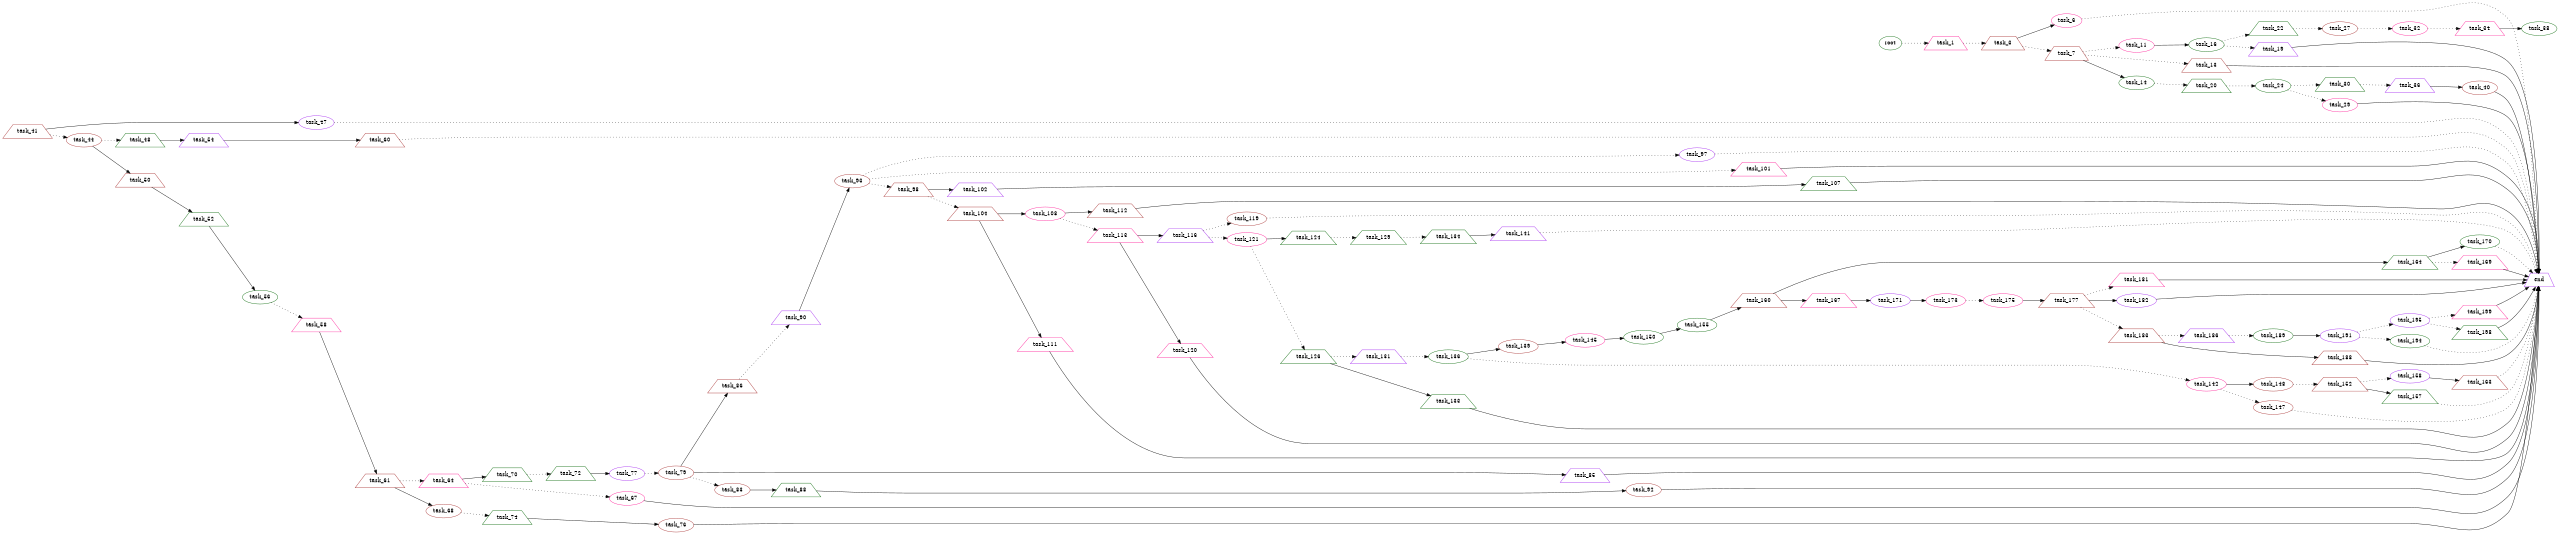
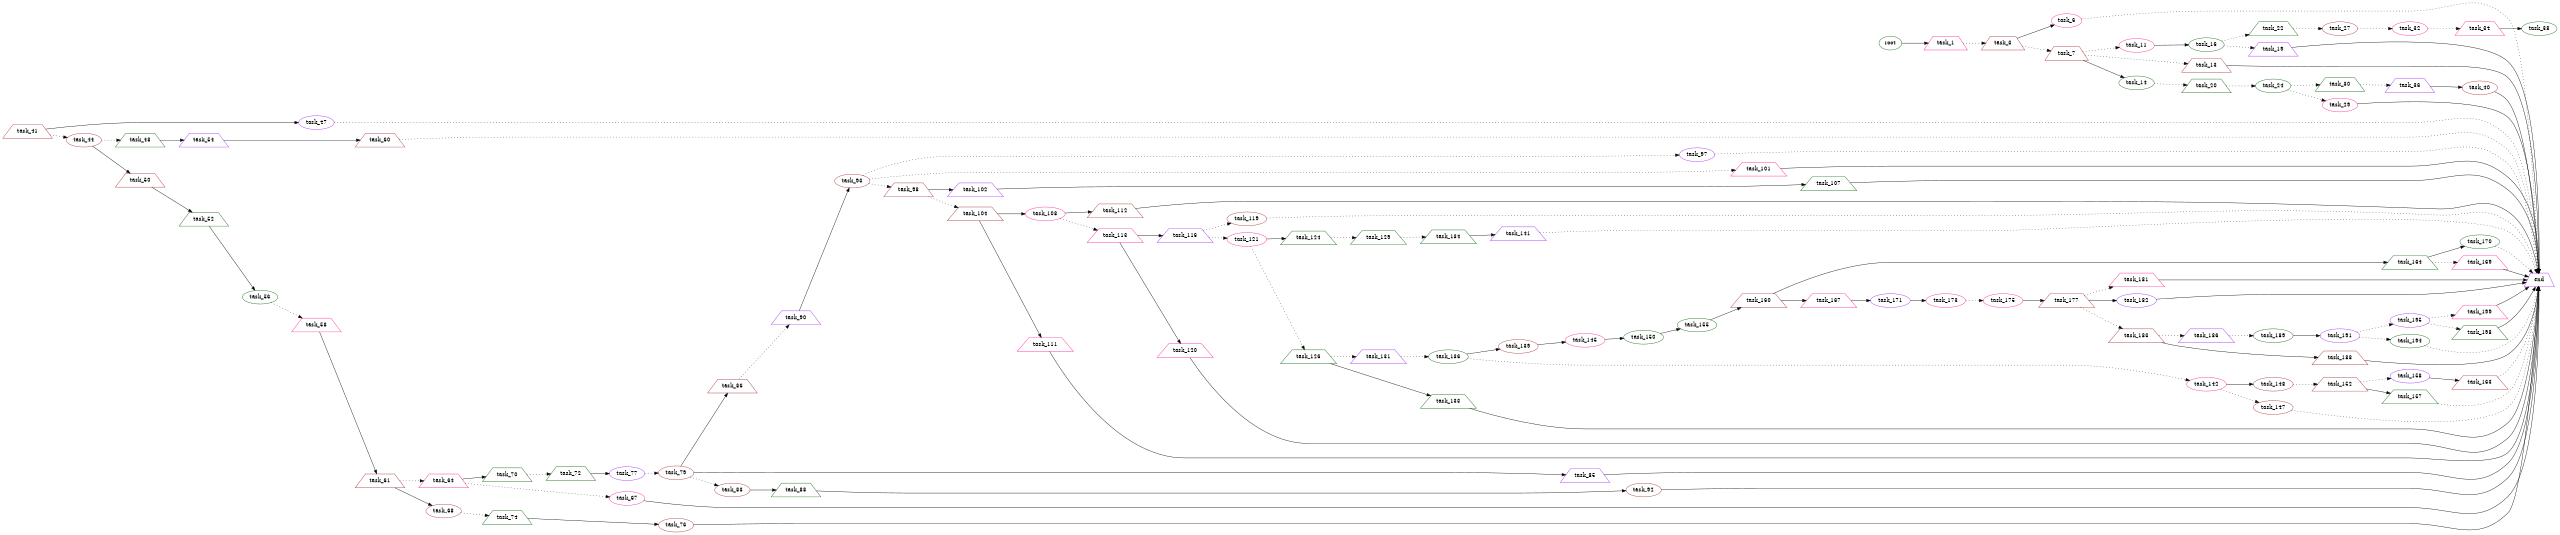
  digraph {
    rankdir=LR
    node [color=darkgreen shape=trapezium]
    edge [style=solid]
    root [shape=ellipse]
    task_1 [color=deeppink]
    task_3 [color=brown]
    task_6 [color=deeppink shape=ellipse]
    task_7 [color=brown]
    end [color=purple]
    task_11 [color=deeppink shape=ellipse]
    task_13 [color=brown]
    task_14 [shape=ellipse]
    task_16 [shape=ellipse]
    task_20
    task_19 [color=purple]
    task_22
    task_24 [shape=ellipse]
    task_27 [color=brown shape=ellipse]
    task_29 [color=deeppink shape=ellipse]
    task_30
    task_32 [color=deeppink shape=ellipse]
    task_36 [color=purple]
    task_34 [color=deeppink]
    task_40 [color=brown shape=ellipse]
    task_38 [shape=ellipse]
    task_41 [color=brown]
    task_44 [color=brown shape=ellipse]
    task_47 [color=purple shape=ellipse]
    task_48
    task_50 [color=brown]
    task_54 [color=purple]
    task_52
    task_60 [color=brown]
    task_56 [shape=ellipse]
    task_58 [color=deeppink]
    task_61 [color=brown]
    task_64 [color=deeppink]
    task_68 [color=brown shape=ellipse]
    task_67 [color=deeppink shape=ellipse]
    task_70
    task_74
    task_72
    task_76 [color=brown shape=ellipse]
    task_77 [color=purple shape=ellipse]
    task_79 [color=brown shape=ellipse]
    task_83 [color=brown shape=ellipse]
    task_85 [color=purple]
    task_86 [color=brown]
    task_88
    task_90 [color=purple]
    task_92 [color=brown shape=ellipse]
    task_93 [color=brown shape=ellipse]
    task_97 [color=purple shape=ellipse]
    task_98 [color=brown]
    task_101 [color=deeppink]
    task_102 [color=purple]
    task_104 [color=brown]
    task_107
    task_108 [color=deeppink shape=ellipse]
    task_111 [color=deeppink]
    task_112 [color=brown]
    task_113 [color=deeppink]
    task_116 [color=purple]
    task_120 [color=deeppink]
    task_119 [color=brown shape=ellipse]
    task_121 [color=deeppink shape=ellipse]
    task_124
    task_126
    task_129
    task_131 [color=purple]
    task_133
    task_134
    task_136 [shape=ellipse]
    task_141 [color=purple]
    task_139 [color=brown shape=ellipse]
    task_142 [color=deeppink shape=ellipse]
    task_145 [color=deeppink shape=ellipse]
    task_147 [color=brown shape=ellipse]
    task_148 [color=brown shape=ellipse]
    task_150 [shape=ellipse]
    task_152 [color=brown]
    task_155 [shape=ellipse]
    task_157
    task_158 [color=purple shape=ellipse]
    task_160 [color=brown]
    task_163 [color=brown]
    task_164
    task_167 [color=deeppink]
    task_169 [color=deeppink]
    task_170 [shape=ellipse]
    task_171 [color=purple shape=ellipse]
    task_173 [color=deeppink shape=ellipse]
    task_175 [color=deeppink shape=ellipse]
    task_177 [color=brown]
    task_181 [color=deeppink]
    task_182 [color=purple shape=ellipse]
    task_183 [color=brown]
    task_186 [color=purple]
    task_188 [color=brown]
    task_189 [shape=ellipse]
    task_191 [color=purple shape=ellipse]
    task_194 [shape=ellipse]
    task_195 [color=purple shape=ellipse]
    task_198
    task_199 [color=deeppink]
-   root -> task_1 [style=dotted]
+   root -> task_1
    task_1 -> task_3 [style=dotted]
    task_3 -> task_6
    task_3 -> task_7 [style=dotted]
    task_6 -> end [style=dotted]
    task_7 -> task_11 [style=dotted]
    task_7 -> task_13 [style=dotted]
    task_7 -> task_14
    task_11 -> task_16
    task_13 -> end
    task_14 -> task_20 [style=dotted]
    task_16 -> task_19 [style=dotted]
    task_16 -> task_22 [style=dotted]
    task_20 -> task_24 [style=dotted]
    task_19 -> end
    task_22 -> task_27 [style=dotted]
    task_24 -> task_29 [style=dotted]
    task_24 -> task_30 [style=dotted]
    task_27 -> task_32 [style=dotted]
    task_29 -> end
    task_30 -> task_36 [style=dotted]
    task_32 -> task_34 [style=dotted]
    task_36 -> task_40
    task_34 -> task_38
    task_40 -> end
    task_41 -> task_44 [style=dotted]
    task_41 -> task_47
    task_44 -> task_48 [style=dotted]
    task_44 -> task_50
    task_47 -> end [style=dotted]
    task_48 -> task_54
    task_50 -> task_52
    task_54 -> task_60
    task_52 -> task_56
    task_60 -> end [style=dotted]
    task_56 -> task_58 [style=dotted]
    task_58 -> task_61
    task_61 -> task_64 [style=dotted]
    task_61 -> task_68
    task_64 -> task_67 [style=dotted]
    task_64 -> task_70
    task_68 -> task_74 [style=dotted]
    task_67 -> end
    task_70 -> task_72 [style=dotted]
    task_74 -> task_76
    task_72 -> task_77
    task_76 -> end
    task_77 -> task_79 [style=dotted]
    task_79 -> task_83 [style=dotted]
    task_79 -> task_85
    task_79 -> task_86
    task_83 -> task_88
    task_85 -> end
    task_86 -> task_90 [style=dotted]
    task_88 -> task_92
    task_90 -> task_93
    task_92 -> end
    task_93 -> task_97 [style=dotted]
    task_93 -> task_98 [style=dotted]
    task_93 -> task_101 [style=dotted]
    task_97 -> end [style=dotted]
    task_98 -> task_102
    task_98 -> task_104 [style=dotted]
    task_101 -> end
    task_102 -> task_107
    task_104 -> task_108
    task_104 -> task_111
    task_107 -> end
    task_108 -> task_112
    task_108 -> task_113 [style=dotted]
    task_111 -> end
    task_112 -> end
    task_113 -> task_116
    task_113 -> task_120
    task_116 -> task_119 [style=dotted]
    task_116 -> task_121 [style=dotted]
    task_120 -> end
    task_119 -> end [style=dotted]
    task_121 -> task_124
    task_121 -> task_126 [style=dotted]
    task_124 -> task_129 [style=dotted]
    task_126 -> task_131 [style=dotted]
    task_126 -> task_133
    task_129 -> task_134 [style=dotted]
    task_131 -> task_136 [style=dotted]
    task_133 -> end
    task_134 -> task_141
    task_136 -> task_139
    task_136 -> task_142 [style=dotted]
    task_141 -> end [style=dotted]
    task_139 -> task_145
    task_142 -> task_147 [style=dotted]
    task_142 -> task_148
    task_145 -> task_150
    task_147 -> end [style=dotted]
    task_148 -> task_152 [style=dotted]
    task_150 -> task_155
    task_152 -> task_157
    task_152 -> task_158 [style=dotted]
    task_155 -> task_160
    task_157 -> end [style=dotted]
    task_158 -> task_163
    task_160 -> task_164
    task_160 -> task_167
    task_163 -> end [style=dotted]
    task_164 -> task_169 [style=dotted]
    task_164 -> task_170
    task_167 -> task_171
    task_169 -> end
    task_170 -> end [style=dotted]
    task_171 -> task_173
    task_173 -> task_175 [style=dotted]
    task_175 -> task_177
    task_177 -> task_181 [style=dotted]
    task_177 -> task_182
    task_177 -> task_183 [style=dotted]
    task_181 -> end
    task_182 -> end
    task_183 -> task_186 [style=dotted]
    task_183 -> task_188
    task_186 -> task_189 [style=dotted]
    task_188 -> end
    task_189 -> task_191
    task_191 -> task_194 [style=dotted]
    task_191 -> task_195 [style=dotted]
    task_194 -> end [style=dotted]
    task_195 -> task_198 [style=dotted]
    task_195 -> task_199 [style=dotted]
    task_198 -> end
    task_199 -> end
  }
